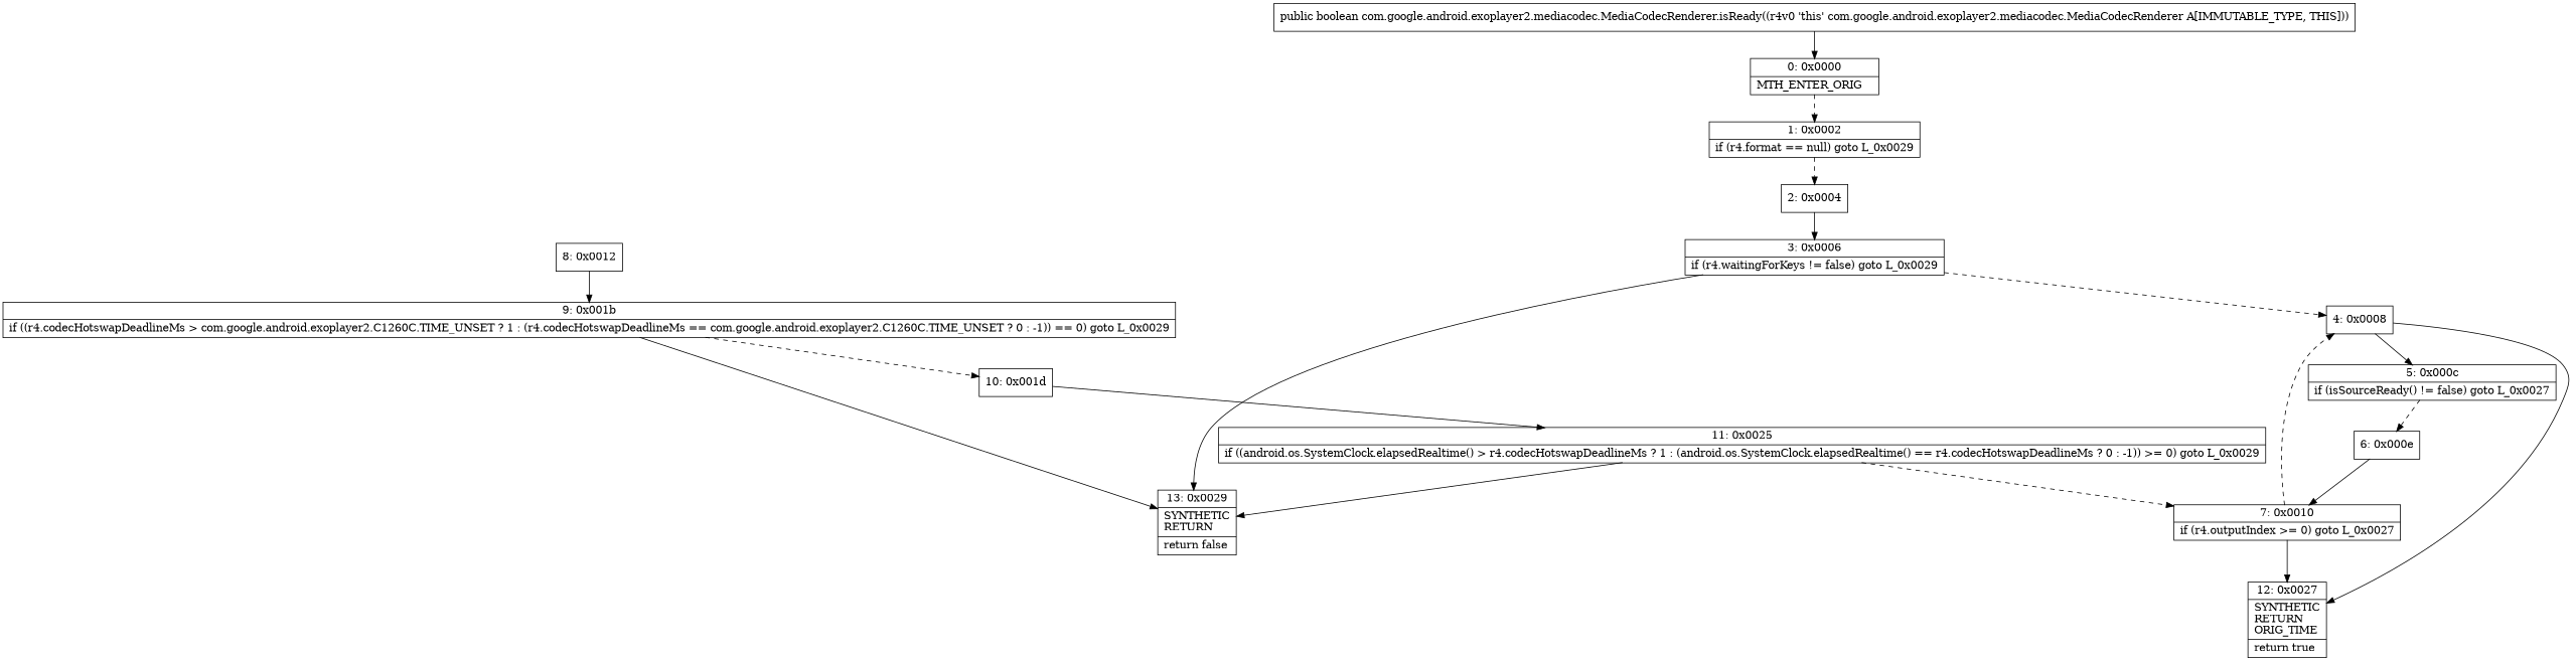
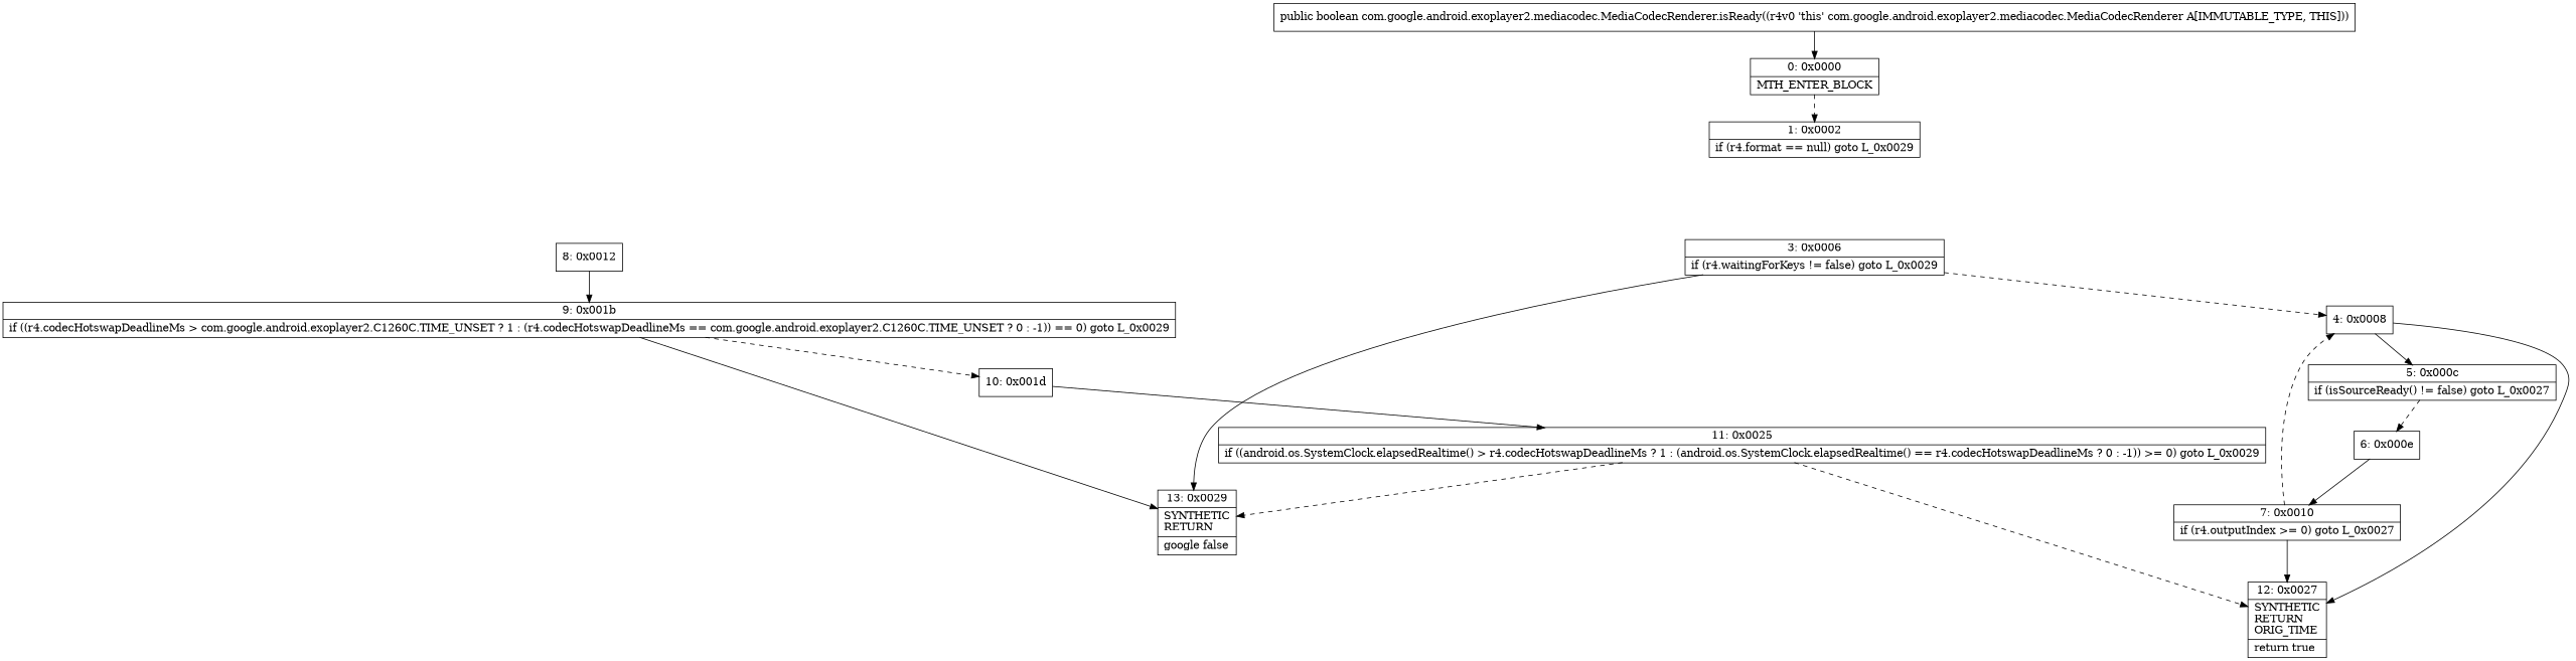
  digraph {
    node [shape=record]
-   n1 [label="{0\:\ 0x0000|MTH_ENTER_ORIG\l}"]
+   n1 [label="{0\:\ 0x0000|MTH_ENTER_BLOCK\l}"]
    n2 [label="{1\:\ 0x0002|if (r4.format == null) goto L_0x0029\l}"]
-   n3 [label="{2\:\ 0x0004}"]
    n4 [label="{3\:\ 0x0006|if (r4.waitingForKeys != false) goto L_0x0029\l}"]
-   n5 [label="{13\:\ 0x0029|SYNTHETIC\lRETURN\l|return false\l}"]
+   n5 [label="{13\:\ 0x0029|SYNTHETIC\lRETURN\l|google false\l}"]
    n6 [label="{4\:\ 0x0008}"]
    n7 [label="{5\:\ 0x000c|if (isSourceReady() != false) goto L_0x0027\l}"]
    n8 [label="{12\:\ 0x0027|SYNTHETIC\lRETURN\lORIG_TIME\l|return true\l}"]
    n9 [label="{6\:\ 0x000e}"]
    n10 [label="{7\:\ 0x0010|if (r4.outputIndex \>= 0) goto L_0x0027\l}"]
    n11 [label="{8\:\ 0x0012}"]
    n12 [label="{9\:\ 0x001b|if ((r4.codecHotswapDeadlineMs \> com.google.android.exoplayer2.C1260C.TIME_UNSET ? 1 : (r4.codecHotswapDeadlineMs == com.google.android.exoplayer2.C1260C.TIME_UNSET ? 0 : \-1)) == 0) goto L_0x0029\l}"]
    n13 [label="{10\:\ 0x001d}"]
    n14 [label="{11\:\ 0x0025|if ((android.os.SystemClock.elapsedRealtime() \> r4.codecHotswapDeadlineMs ? 1 : (android.os.SystemClock.elapsedRealtime() == r4.codecHotswapDeadlineMs ? 0 : \-1)) \>= 0) goto L_0x0029\l}"]
    n15 [label="{public boolean com.google.android.exoplayer2.mediacodec.MediaCodecRenderer.isReady((r4v0 'this' com.google.android.exoplayer2.mediacodec.MediaCodecRenderer A[IMMUTABLE_TYPE, THIS])) }"]
    n1 -> n2 [style=dashed]
-   n2 -> n3 [style=dashed]
-   n3 -> n4
    n4 -> n5
    n4 -> n6 [style=dashed]
    n6 -> n7
    n6 -> n8
    n7 -> n9 [style=dashed]
    n9 -> n10
    n10 -> n6 [style=dashed]
    n10 -> n8
    n11 -> n12
    n12 -> n5
    n12 -> n13 [style=dashed]
    n13 -> n14
-   n14 -> n5
-   n14 -> n10 [style=dashed]
+   n14 -> n5 [style=dashed]
+   n14 -> n8 [style=dashed]
    n15 -> n1
  }
